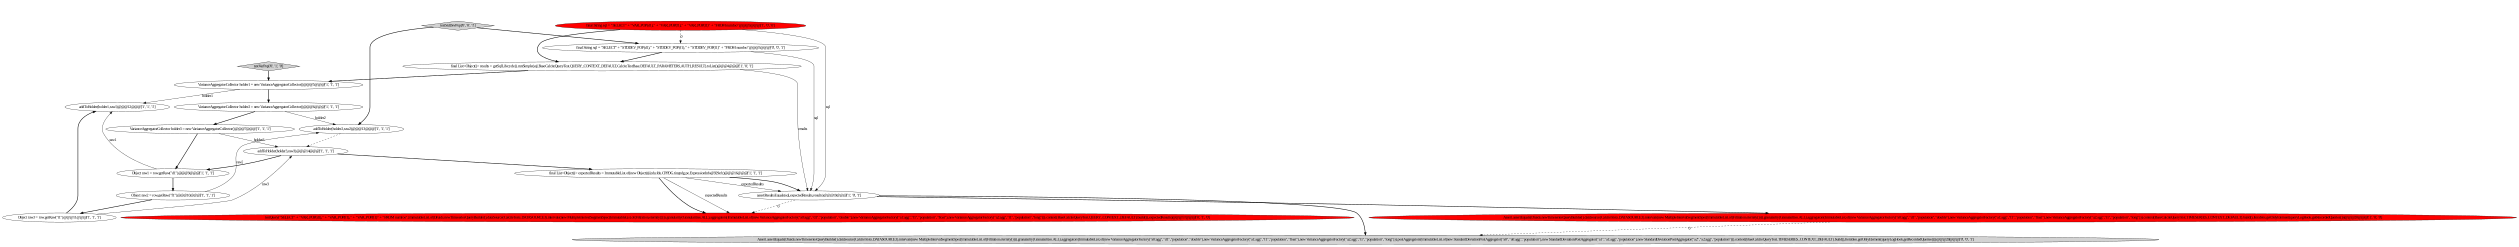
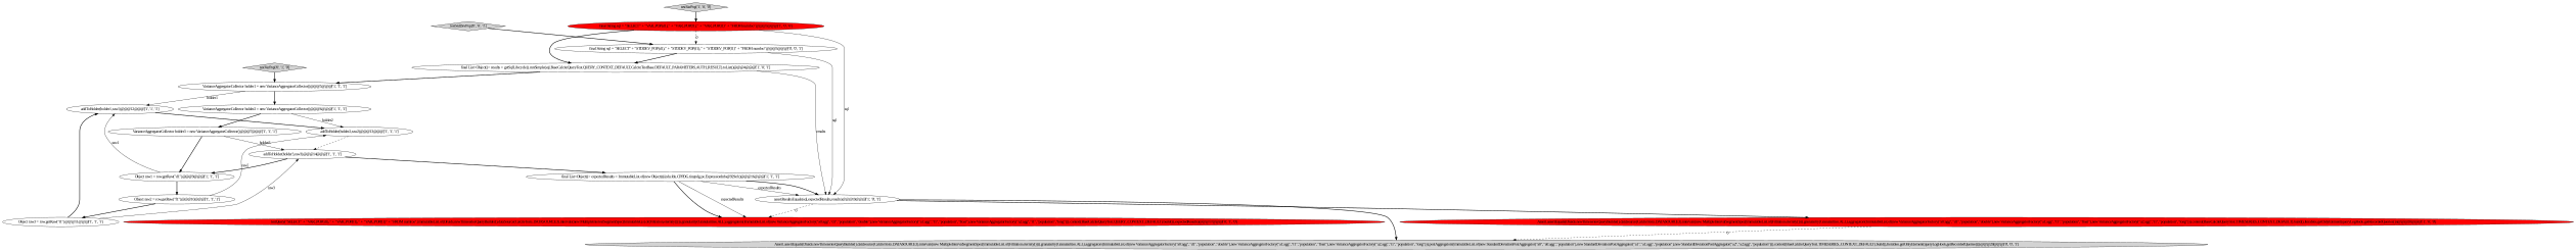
  digraph {
    fontname="Liberation Serif"
    node [fillcolor=white fontname="Liberation Serif" shape=ellipse style=filled]
    edge [fontname="Liberation Serif" style=bold]
    n1 [label="addToHolder(holder1,raw1)@@@12@@@['1', '1', '1']"]
    n2 [label="addToHolder(holder2,raw2)@@@13@@@['1', '1', '1']"]
    n3 [label="addToHolder(holder3,raw3)@@@14@@@['1', '1', '1']"]
    n4 [label="Object raw3 = row.getRaw(\"l1\")@@@11@@@['1', '1', '1']"]
    n5 [label="Object raw1 = row.getRaw(\"d1\")@@@9@@@['1', '1', '1']"]
    n6 [label="final List<Object((> expectedResults = ImmutableList.of(new Object((((edu.fdu.CPPDG.tinypdg.pe.ExpressionInfo@929efc)@@@16@@@['1', '1', '1']"]
    n7 [label="Object raw2 = row.getRaw(\"f1\")@@@10@@@['1', '1', '1']"]
    n8 [label="VarianceAggregatorCollector holder3 = new VarianceAggregatorCollector()@@@7@@@['1', '1', '1']"]
    n9 [fillcolor=lightgray label="testVarPop['0', '1', '0']" shape=diamond]
    n10 [label="VarianceAggregatorCollector holder1 = new VarianceAggregatorCollector()@@@5@@@['1', '1', '1']"]
    n11 [label="VarianceAggregatorCollector holder2 = new VarianceAggregatorCollector()@@@6@@@['1', '1', '1']"]
    n12 [fillcolor=lightgray label="Assert.assertEquals(Druids.newTimeseriesQueryBuilder().dataSource(CalciteTests.DATASOURCE3).intervals(new MultipleIntervalSegmentSpec(ImmutableList.of(Filtration.eternity()))).granularity(Granularities.ALL).aggregators(ImmutableList.of(new VarianceAggregatorFactory(\"a0:agg\",\"d1\",\"population\",\"double\"),new VarianceAggregatorFactory(\"a1:agg\",\"f1\",\"population\",\"float\"),new VarianceAggregatorFactory(\"a2:agg\",\"l1\",\"population\",\"long\"))).postAggregators(ImmutableList.of(new StandardDeviationPostAggregator(\"a0\",\"a0:agg\",\"population\"),new StandardDeviationPostAggregator(\"a1\",\"a1:agg\",\"population\"),new StandardDeviationPostAggregator(\"a2\",\"a2:agg\",\"population\"))).context(BaseCalciteQueryTest.TIMESERIES_CONTEXT_DEFAULT).build(),Iterables.getOnlyElement(queryLogHook.getRecordedQueries()))@@@20@@@['0', '0', '1']"]
    n13 [label="final String sql = \"SELECT\" + \"STDDEV_POP(d1),\" + \"STDDEV_POP(f1),\" + \"STDDEV_POP(l1)\" + \"FROM numfoo\"@@@3@@@['0', '0', '1']"]
    n14 [label="assertResultsEquals(sql,expectedResults,results)@@@19@@@['1', '0', '1']"]
    n15 [label="final List<Object((> results = getSqlLifecycle().runSimple(sql,BaseCalciteQueryTest.QUERY_CONTEXT_DEFAULT,CalciteTestBase.DEFAULT_PARAMETERS,AUTH_RESULT).toList()@@@4@@@['1', '0', '1']"]
    n16 [fillcolor=red label="testQuery(\"SELECT\" + \"VAR_POP(d1),\" + \"VAR_POP(f1),\" + \"VAR_POP(l1)\" + \"FROM numfoo\",ImmutableList.of(Druids.newTimeseriesQueryBuilder().dataSource(CalciteTests.DATASOURCE3).intervals(new MultipleIntervalSegmentSpec(ImmutableList.of(Filtration.eternity()))).granularity(Granularities.ALL).aggregators(ImmutableList.of(new VarianceAggregatorFactory(\"a0:agg\",\"d1\",\"population\",\"double\"),new VarianceAggregatorFactory(\"a1:agg\",\"f1\",\"population\",\"float\"),new VarianceAggregatorFactory(\"a2:agg\",\"l1\",\"population\",\"long\"))).context(BaseCalciteQueryTest.QUERY_CONTEXT_DEFAULT).build()),expectedResults)@@@17@@@['0', '1', '0']"]
    n17 [fillcolor=red label="Assert.assertEquals(Druids.newTimeseriesQueryBuilder().dataSource(CalciteTests.DATASOURCE3).intervals(new MultipleIntervalSegmentSpec(ImmutableList.of(Filtration.eternity()))).granularity(Granularities.ALL).aggregators(ImmutableList.of(new VarianceAggregatorFactory(\"a0:agg\",\"d1\",\"population\",\"double\"),new VarianceAggregatorFactory(\"a1:agg\",\"f1\",\"population\",\"float\"),new VarianceAggregatorFactory(\"a2:agg\",\"l1\",\"population\",\"long\"))).context(BaseCalciteQueryTest.TIMESERIES_CONTEXT_DEFAULT).build(),Iterables.getOnlyElement(queryLogHook.getRecordedQueries()))@@@20@@@['1', '0', '0']"]
    n18 [fillcolor=lightgray label="testStdDevPop['0', '0', '1']" shape=diamond]
+   n19 [fillcolor=lightgray label="testVarPop['1', '0', '0']" shape=diamond]
    n20 [fillcolor=red label="final String sql = \"SELECT\" + \"VAR_POP(d1),\" + \"VAR_POP(f1),\" + \"VAR_POP(l1)\" + \"FROM numfoo\"@@@3@@@['1', '0', '0']"]
-   n18 -> n2
+   n1 -> n2
    n2 -> n3 [style=dashed]
    n3 -> n5
    n3 -> n6
    n4 -> n1
    n4 -> n3 [label=raw3 style=solid]
    n5 -> n1 [label=raw1 style=solid]
    n5 -> n7
    n6 -> n14
    n6 -> n14 [label=expectedResults style=solid]
    n6 -> n16
    n6 -> n16 [label=expectedResults style=solid]
    n7 -> n2 [label=raw2 style=solid]
    n7 -> n4
    n8 -> n3 [label=holder3 style=solid]
    n8 -> n5
    n9 -> n10
    n10 -> n1 [label=holder1 style=solid]
    n10 -> n11
    n11 -> n2 [label=holder2 style=solid]
    n11 -> n8
    n13 -> n14 [label=sql style=solid]
    n13 -> n15
    n14 -> n12
    n14 -> n16 [label=0 style=dashed]
    n14 -> n17
    n15 -> n10
    n15 -> n14 [label=results style=solid]
    n17 -> n12 [label=0 style=dashed]
    n18 -> n13
+   n19 -> n20
    n20 -> n13 [label=0 style=dashed]
    n20 -> n14 [label=sql style=solid]
    n20 -> n15
  }
